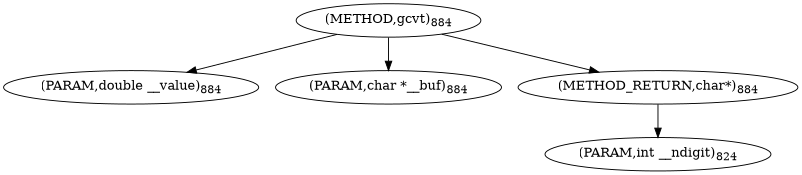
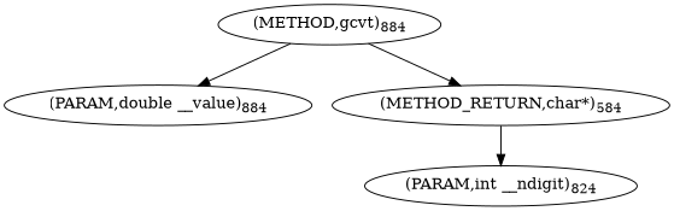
  digraph {
    n1 [label=<(METHOD,gcvt)<SUB>884</SUB>>]
    n2 [label=<(PARAM,double __value)<SUB>884</SUB>>]
-   n3 [label=<(PARAM,char *__buf)<SUB>884</SUB>>]
-   n4 [label=<(METHOD_RETURN,char*)<SUB>884</SUB>>]
+   n4 [label=<(METHOD_RETURN,char*)<SUB>584</SUB>>]
    n5 [label=<(PARAM,int __ndigit)<SUB>824</SUB>>]
    n1 -> n2
-   n1 -> n3
    n1 -> n4
    n4 -> n5
  }
